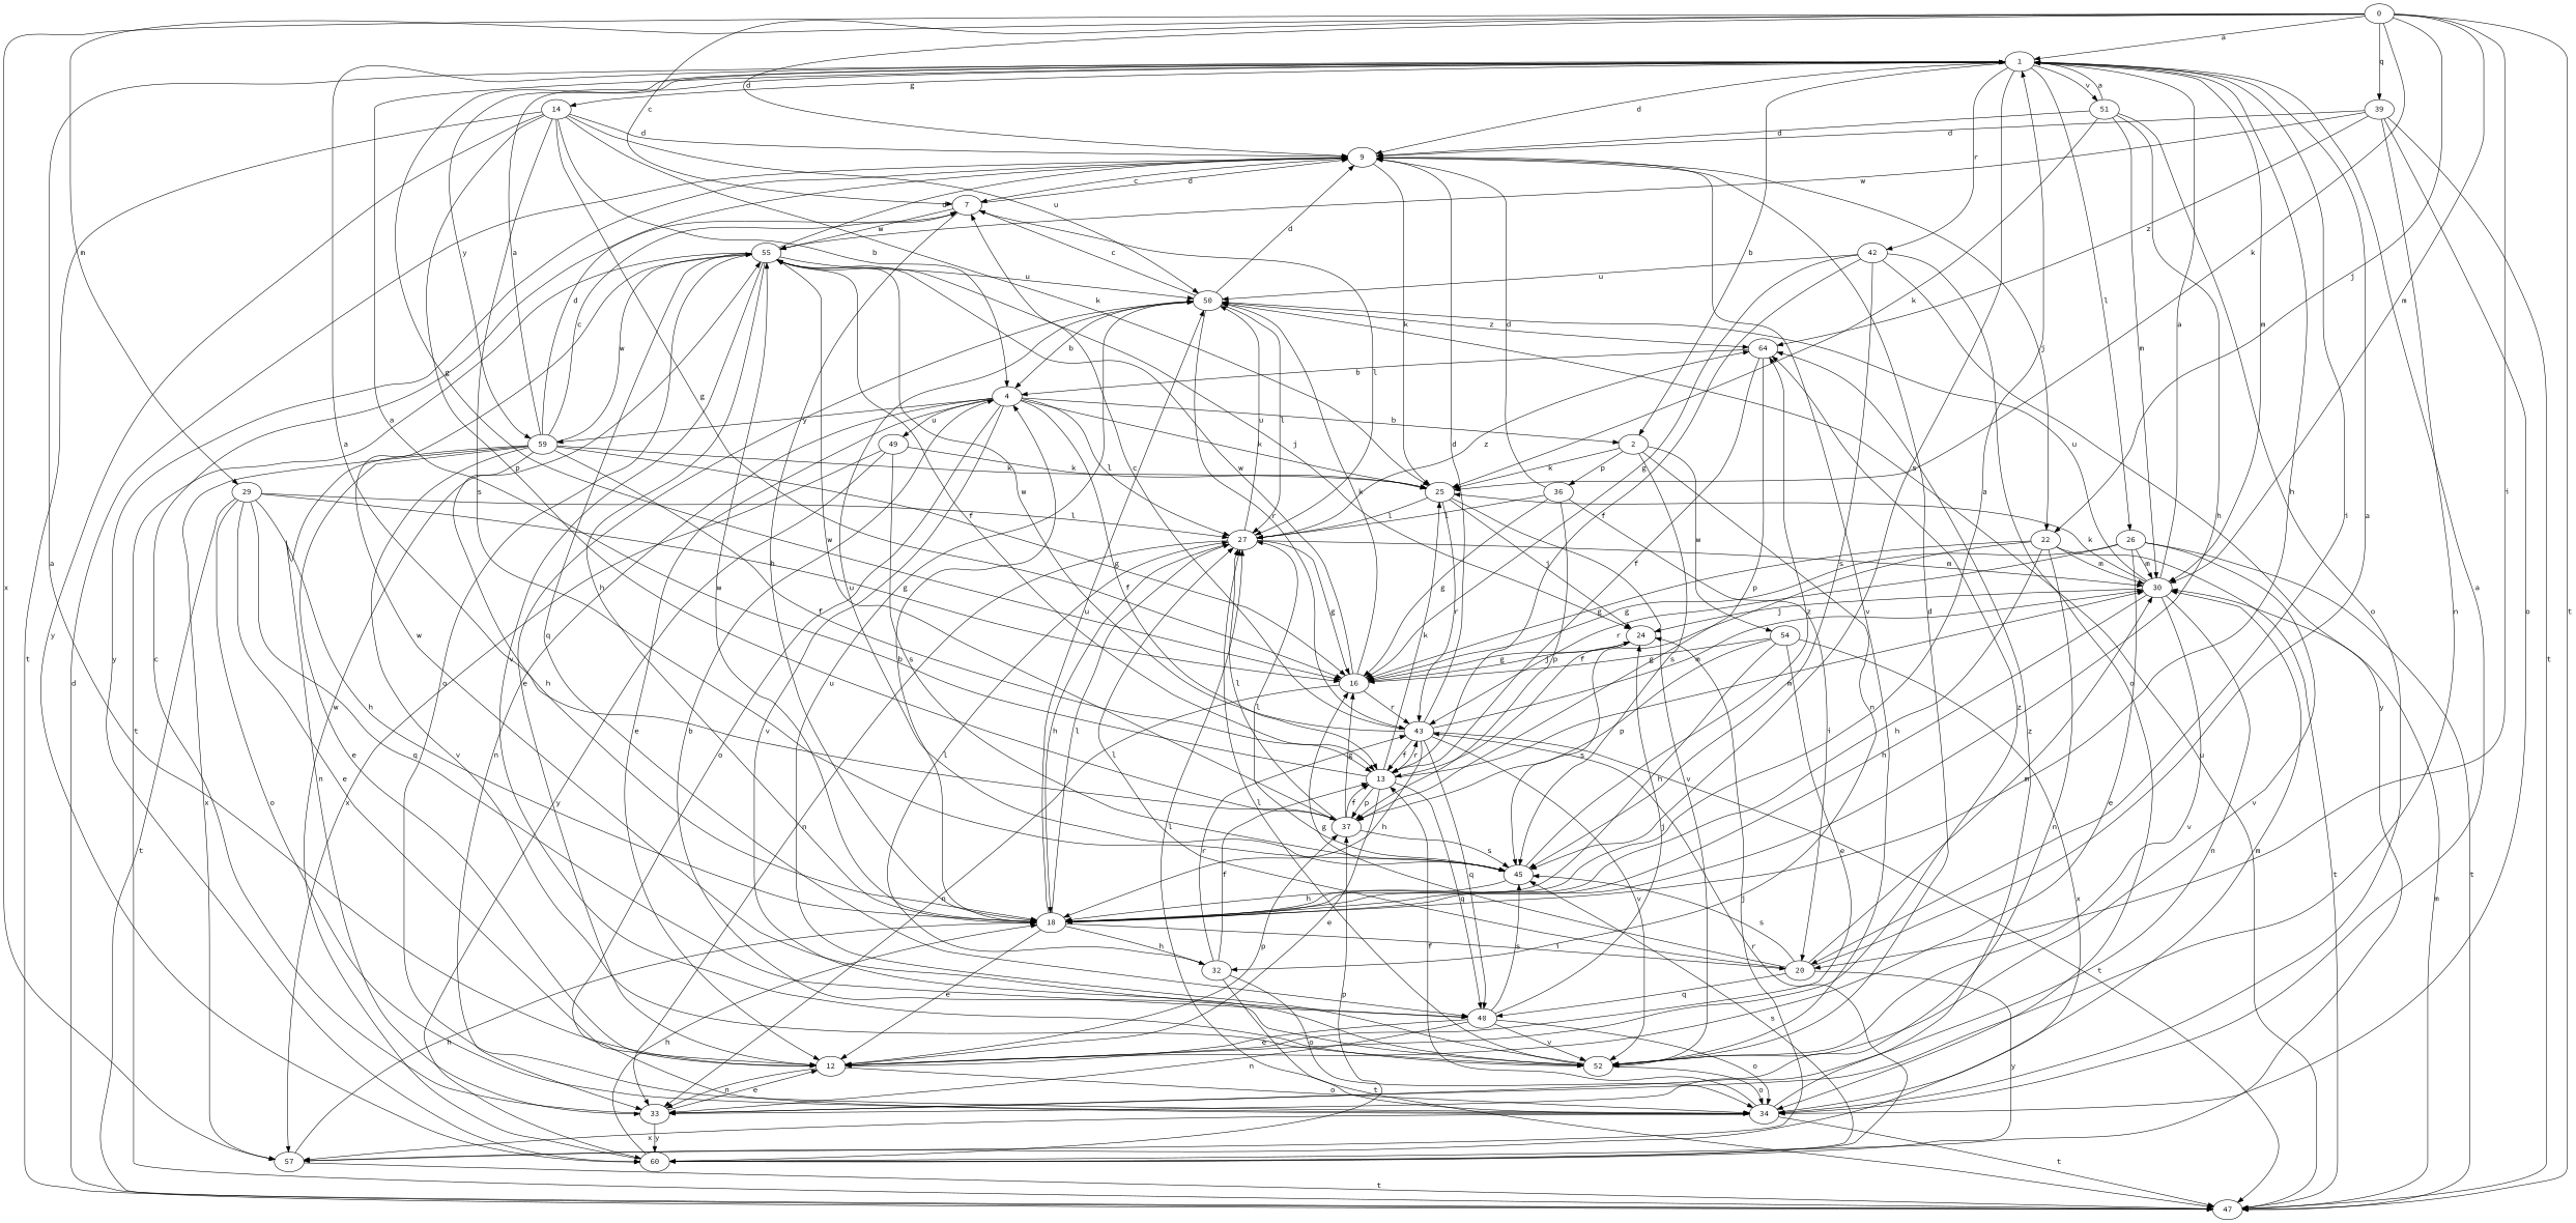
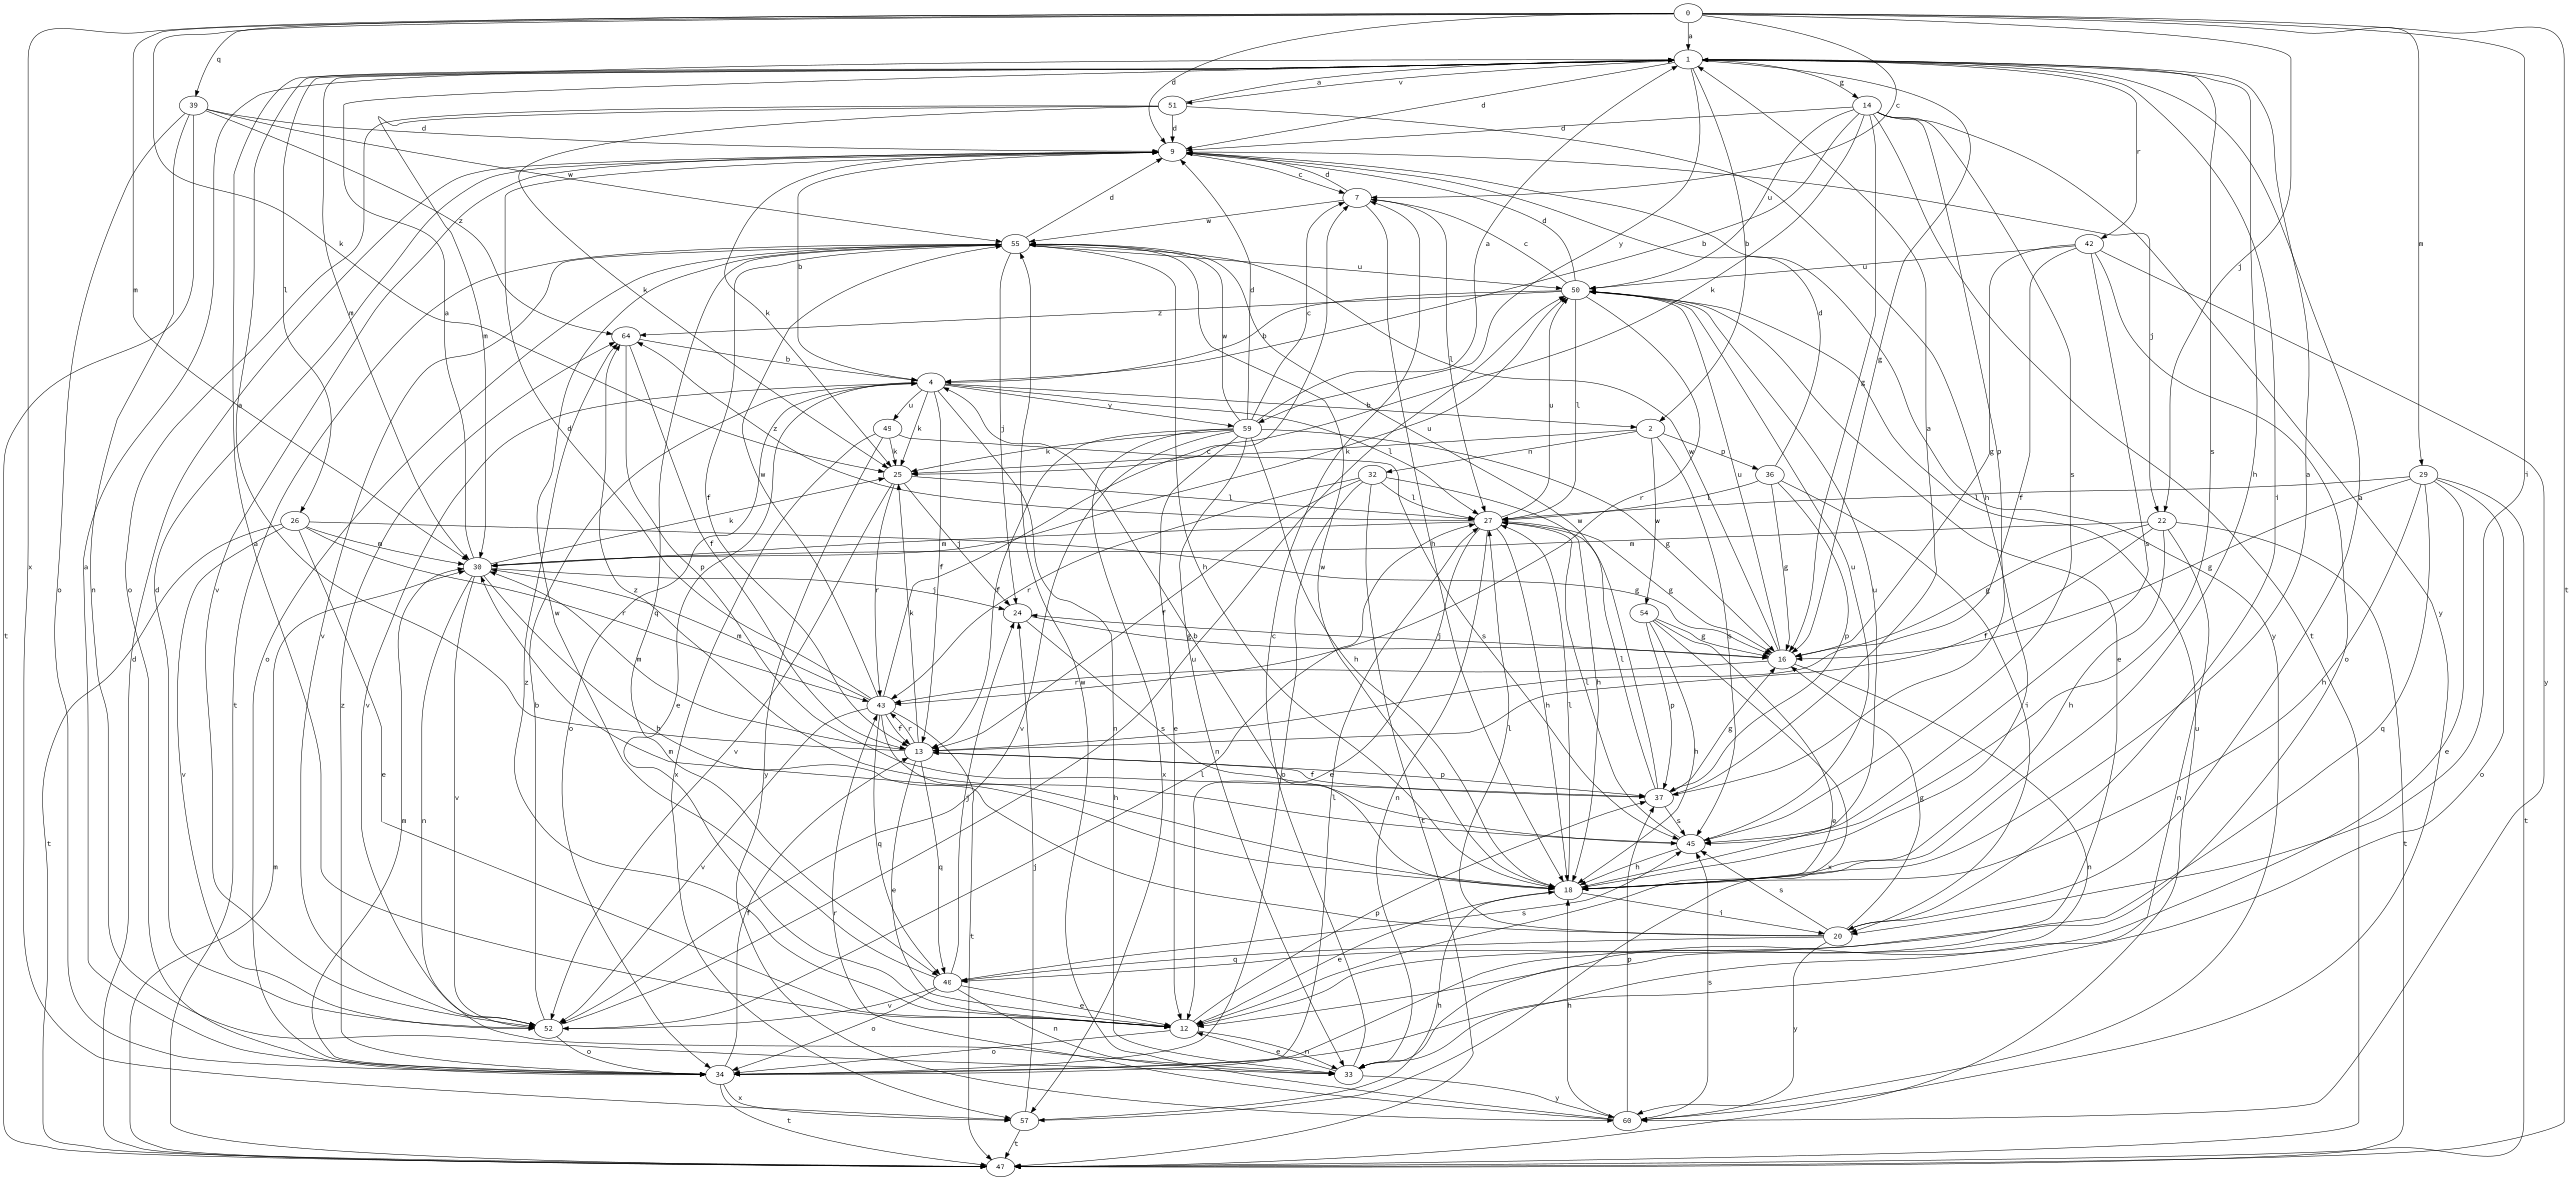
  strict digraph {
    fontname="Source Code Pro"
    node [fontname="Source Code Pro"]
    edge [fontname="Source Code Pro"]
    0
    1
    7
    9
    20
    22
    25
    29
    30
    39
    47
    57
    2
    14
    16
    18
    26
    42
    45
    51
    59
    27
    55
    4
    52
    60
    40
    13
    33
    43
    n31 [label=24]
    12
    34
    50
    64
    32
    36
    54
    37
    49
    0 -> 1 [label=a]
    0 -> 7 [label=c]
    0 -> 9 [label=d]
    0 -> 20 [label=i]
    0 -> 22 [label=j]
    0 -> 25 [label=k]
    0 -> 29 [label=m]
    0 -> 30 [label=m]
    0 -> 39 [label=q]
    0 -> 47 [label=t]
    0 -> 57 [label=x]
    1 -> 9 [label=d]
    1 -> 20 [label=i]
    1 -> 30 [label=m]
    1 -> 2 [label=b]
    1 -> 14 [label=g]
    1 -> 16 [label=g]
    1 -> 18 [label=h]
    1 -> 26 [label=l]
    1 -> 42 [label=r]
    1 -> 45 [label=s]
    1 -> 51 [label=v]
    1 -> 59 [label=y]
    7 -> 9 [label=d]
    7 -> 18 [label=h]
    7 -> 27 [label=l]
    7 -> 55 [label=w]
    9 -> 7 [label=c]
    9 -> 22 [label=j]
    9 -> 25 [label=k]
+   9 -> 4 [label=b]
    9 -> 52 [label=v]
    9 -> 60 [label=y]
    20 -> 1 [label=a]
    20 -> 30 [label=m]
    20 -> 16 [label=g]
    20 -> 45 [label=s]
    20 -> 27 [label=l]
    20 -> 60 [label=y]
    20 -> 40 [label=q]
    22 -> 30 [label=m]
    22 -> 47 [label=t]
    22 -> 16 [label=g]
    22 -> 18 [label=h]
    22 -> 13 [label=f]
    22 -> 33 [label=n]
    25 -> 27 [label=l]
    25 -> 52 [label=v]
    25 -> 43 [label=r]
    25 -> n31 [label=j]
    29 -> 47 [label=t]
    29 -> 16 [label=g]
    29 -> 18 [label=h]
    29 -> 27 [label=l]
    29 -> 40 [label=q]
    29 -> 12 [label=e]
    29 -> 34 [label=o]
    30 -> 1 [label=a]
    30 -> 25 [label=k]
    30 -> 18 [label=h]
    30 -> 52 [label=v]
    30 -> 33 [label=n]
    30 -> n31 [label=j]
    30 -> 50 [label=u]
    39 -> 9 [label=d]
    39 -> 47 [label=t]
    39 -> 55 [label=w]
    39 -> 33 [label=n]
    39 -> 34 [label=o]
    39 -> 64 [label=z]
    47 -> 9 [label=d]
    47 -> 30 [label=m]
    47 -> 50 [label=u]
    57 -> 47 [label=t]
    57 -> 18 [label=h]
    57 -> n31 [label=j]
    2 -> 25 [label=k]
    2 -> 45 [label=s]
    2 -> 32 [label=n]
    2 -> 36 [label=p]
    2 -> 54 [label=w]
    14 -> 9 [label=d]
    14 -> 25 [label=k]
    14 -> 47 [label=t]
    14 -> 16 [label=g]
    14 -> 45 [label=s]
    14 -> 4 [label=b]
    14 -> 60 [label=y]
    14 -> 50 [label=u]
    14 -> 37 [label=p]
    16 -> 55 [label=w]
    16 -> 33 [label=n]
    16 -> 43 [label=r]
    16 -> n31 [label=j]
-   16 -> 50 [label=k]
+   16 -> 50 [label=u]
    18 -> 1 [label=a]
    18 -> 20 [label=i]
    18 -> 27 [label=l]
    18 -> 55 [label=w]
    18 -> 4 [label=b]
    18 -> 12 [label=e]
    18 -> 50 [label=u]
    26 -> 30 [label=m]
    26 -> 47 [label=t]
    26 -> 16 [label=g]
    26 -> 52 [label=v]
    26 -> 43 [label=r]
    26 -> 12 [label=e]
    42 -> 16 [label=g]
    42 -> 45 [label=s]
    42 -> 60 [label=y]
    42 -> 13 [label=f]
    42 -> 34 [label=o]
    42 -> 50 [label=u]
    45 -> 18 [label=h]
    45 -> 27 [label=l]
    45 -> 50 [label=u]
    45 -> 64 [label=z]
    51 -> 1 [label=a]
    51 -> 9 [label=d]
    51 -> 25 [label=k]
    51 -> 30 [label=m]
    51 -> 18 [label=h]
    51 -> 34 [label=o]
    59 -> 1 [label=a]
    59 -> 7 [label=c]
    59 -> 9 [label=d]
    59 -> 25 [label=k]
    59 -> 57 [label=x]
    59 -> 16 [label=g]
    59 -> 18 [label=h]
    59 -> 55 [label=w]
    59 -> 52 [label=v]
    59 -> 13 [label=f]
    59 -> 33 [label=n]
    59 -> 12 [label=e]
    27 -> 30 [label=m]
    27 -> 16 [label=g]
    27 -> 18 [label=h]
    27 -> 33 [label=n]
+   27 -> 12 [label=e]
    27 -> 50 [label=u]
    27 -> 64 [label=z]
    55 -> 9 [label=d]
    55 -> 47 [label=t]
    55 -> 18 [label=h]
    55 -> 52 [label=v]
    55 -> 40 [label=q]
    55 -> 13 [label=f]
    55 -> n31 [label=j]
    55 -> 34 [label=o]
    55 -> 50 [label=u]
    4 -> 25 [label=k]
    4 -> 2 [label=b]
    4 -> 59 [label=y]
    4 -> 27 [label=l]
    4 -> 52 [label=v]
    4 -> 13 [label=f]
    4 -> 33 [label=n]
    4 -> 12 [label=e]
    4 -> 34 [label=o]
    4 -> 49 [label=u]
    52 -> 9 [label=d]
    52 -> 27 [label=l]
    52 -> 4 [label=b]
    52 -> 34 [label=o]
    52 -> 50 [label=u]
    60 -> 18 [label=h]
    60 -> 45 [label=s]
    60 -> 55 [label=w]
    60 -> 43 [label=r]
    60 -> 37 [label=p]
    40 -> 45 [label=s]
    40 -> 55 [label=w]
    40 -> 52 [label=v]
    40 -> 33 [label=n]
    40 -> n31 [label=j]
    40 -> 12 [label=e]
    40 -> 34 [label=o]
    13 -> 1 [label=a]
    13 -> 25 [label=k]
    13 -> 30 [label=m]
    13 -> 40 [label=q]
    13 -> 43 [label=r]
    13 -> 12 [label=e]
    13 -> 37 [label=p]
    33 -> 7 [label=c]
    33 -> 60 [label=y]
    33 -> 12 [label=e]
    43 -> 7 [label=c]
    43 -> 9 [label=d]
    43 -> 30 [label=m]
    43 -> 47 [label=t]
    43 -> 18 [label=h]
    43 -> 55 [label=w]
    43 -> 52 [label=v]
    43 -> 40 [label=q]
    43 -> 13 [label=f]
    n31 -> 16 [label=g]
    n31 -> 45 [label=s]
    12 -> 1 [label=a]
    12 -> 33 [label=n]
    12 -> 34 [label=o]
    12 -> 64 [label=z]
    12 -> 37 [label=p]
    34 -> 1 [label=a]
    34 -> 30 [label=m]
    34 -> 47 [label=t]
    34 -> 57 [label=x]
    34 -> 27 [label=l]
    34 -> 13 [label=f]
    34 -> 64 [label=z]
    50 -> 7 [label=c]
    50 -> 9 [label=d]
    50 -> 27 [label=l]
    50 -> 4 [label=b]
    50 -> 43 [label=r]
    50 -> 12 [label=e]
    50 -> 64 [label=z]
    64 -> 4 [label=b]
    64 -> 13 [label=f]
    64 -> 37 [label=p]
    32 -> 47 [label=t]
-   18 -> 32 [label=h]
+   32 -> 18 [label=h]
    32 -> 27 [label=l]
    32 -> 13 [label=f]
    32 -> 43 [label=r]
    32 -> 34 [label=o]
    36 -> 9 [label=d]
    36 -> 20 [label=i]
    36 -> 16 [label=g]
    36 -> 27 [label=l]
    36 -> 37 [label=p]
    54 -> 57 [label=x]
    54 -> 16 [label=g]
    54 -> 18 [label=h]
    54 -> 12 [label=e]
    54 -> 37 [label=p]
    37 -> 1 [label=a]
    37 -> 16 [label=g]
    37 -> 45 [label=s]
    37 -> 27 [label=l]
    37 -> 55 [label=w]
    37 -> 13 [label=f]
    49 -> 25 [label=k]
    49 -> 57 [label=x]
    49 -> 45 [label=s]
    49 -> 60 [label=y]
  }
